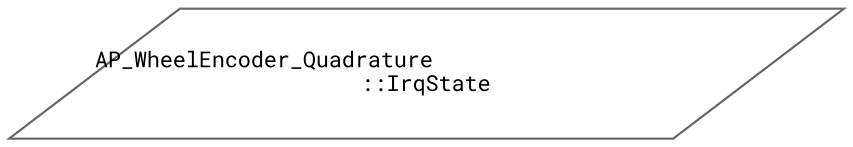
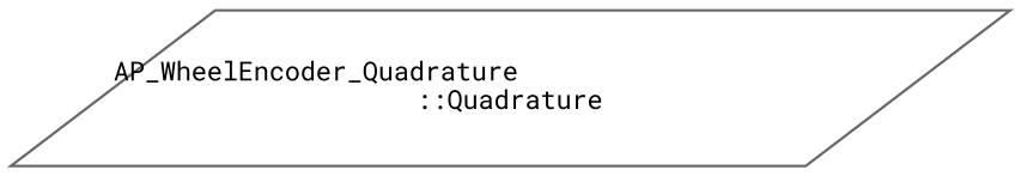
  digraph {
    rankdir=LR
    fontname="Roboto Mono"
-   n1 [color=gray40 fillcolor=white fontname="Roboto Mono" fontsize=10 height=0.2 label="AP_WheelEncoder_Quadrature\l::IrqState" shape=parallelogram style=filled width=0.4]
+   n1 [color=gray40 fillcolor=white fontname="Roboto Mono" fontsize=10 height=0.2 label="AP_WheelEncoder_Quadrature\l::Quadrature" shape=parallelogram style=filled width=0.4]
  }
